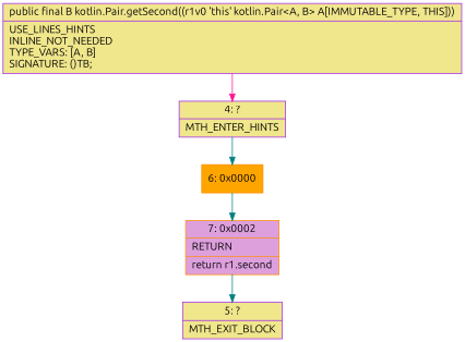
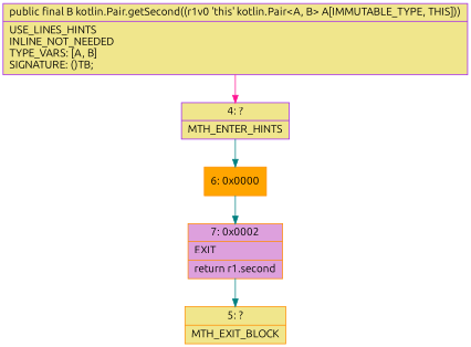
  digraph {
    fontname=Ubuntu
    node [color=purple fillcolor=khaki fontname=Ubuntu shape=record style=filled]
    edge [color=teal fontname=Ubuntu]
    n1 [label="{4\:\ ?|MTH_ENTER_HINTS\l}"]
    n2 [color=darkorange fillcolor=orange label="{6\:\ 0x0000}"]
-   n3 [color=darkorange fillcolor=plum label="{7\:\ 0x0002|RETURN\l|return r1.second\l}"]
-   n4 [label="{5\:\ ?|MTH_EXIT_BLOCK\l}"]
+   n3 [color=darkorange fillcolor=plum label="{7\:\ 0x0002|EXIT\l|return r1.second\l}"]
+   n4 [color=darkorange label="{5\:\ ?|MTH_EXIT_BLOCK\l}"]
    n5 [label="{public final B kotlin.Pair.getSecond((r1v0 'this' kotlin.Pair\<A, B\> A[IMMUTABLE_TYPE, THIS]))  | USE_LINES_HINTS\lINLINE_NOT_NEEDED\lTYPE_VARS: [A, B]\lSIGNATURE: ()TB;\l}"]
    n1 -> n2
    n2 -> n3
    n3 -> n4
    n5 -> n1 [color=deeppink]
  }
